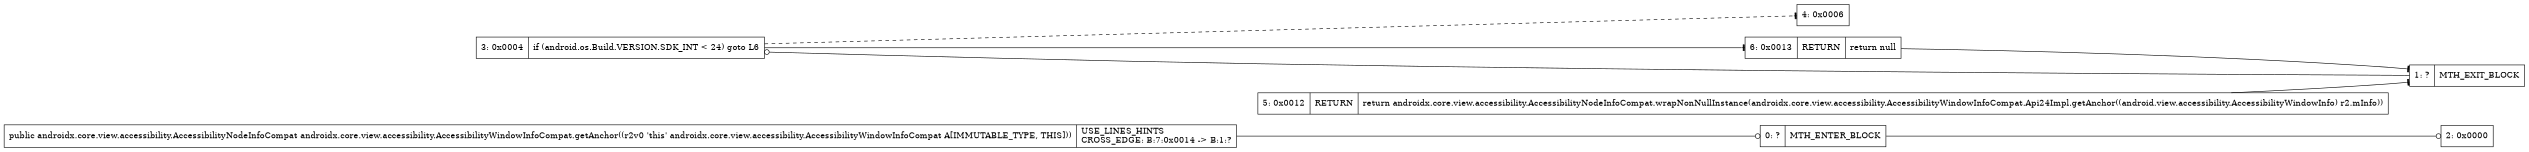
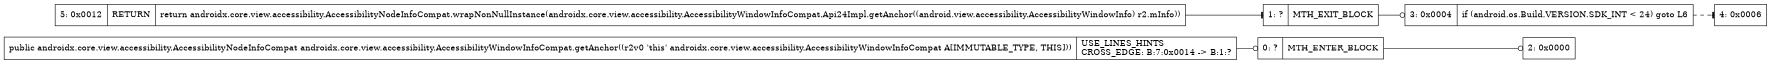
  digraph {
    rankdir=LR
    node [shape=record]
    edge [arrowhead=tee]
    n1 [label="{0\:\ ?|MTH_ENTER_BLOCK\l}"]
    n2 [label="{2\:\ 0x0000}"]
    n3 [label="{3\:\ 0x0004|if (android.os.Build.VERSION.SDK_INT \< 24) goto L6\l}"]
    n4 [label="{4\:\ 0x0006}"]
-   n5 [label="{6\:\ 0x0013|RETURN\l|return null\l}"]
    n6 [label="{1\:\ ?|MTH_EXIT_BLOCK\l}"]
    n7 [label="{5\:\ 0x0012|RETURN\l|return androidx.core.view.accessibility.AccessibilityNodeInfoCompat.wrapNonNullInstance(androidx.core.view.accessibility.AccessibilityWindowInfoCompat.Api24Impl.getAnchor((android.view.accessibility.AccessibilityWindowInfo) r2.mInfo))\l}"]
    n8 [label="{public androidx.core.view.accessibility.AccessibilityNodeInfoCompat androidx.core.view.accessibility.AccessibilityWindowInfoCompat.getAnchor((r2v0 'this' androidx.core.view.accessibility.AccessibilityWindowInfoCompat A[IMMUTABLE_TYPE, THIS]))  | USE_LINES_HINTS\lCROSS_EDGE: B:7:0x0014 \-\> B:1:?\l}"]
    n1 -> n2 [arrowhead=odot]
    n3 -> n4 [style=dashed]
-   n3 -> n5
-   n5 -> n6
    n6 -> n3 [arrowhead=odot]
    n7 -> n6
    n8 -> n1 [arrowhead=odot]
  }
